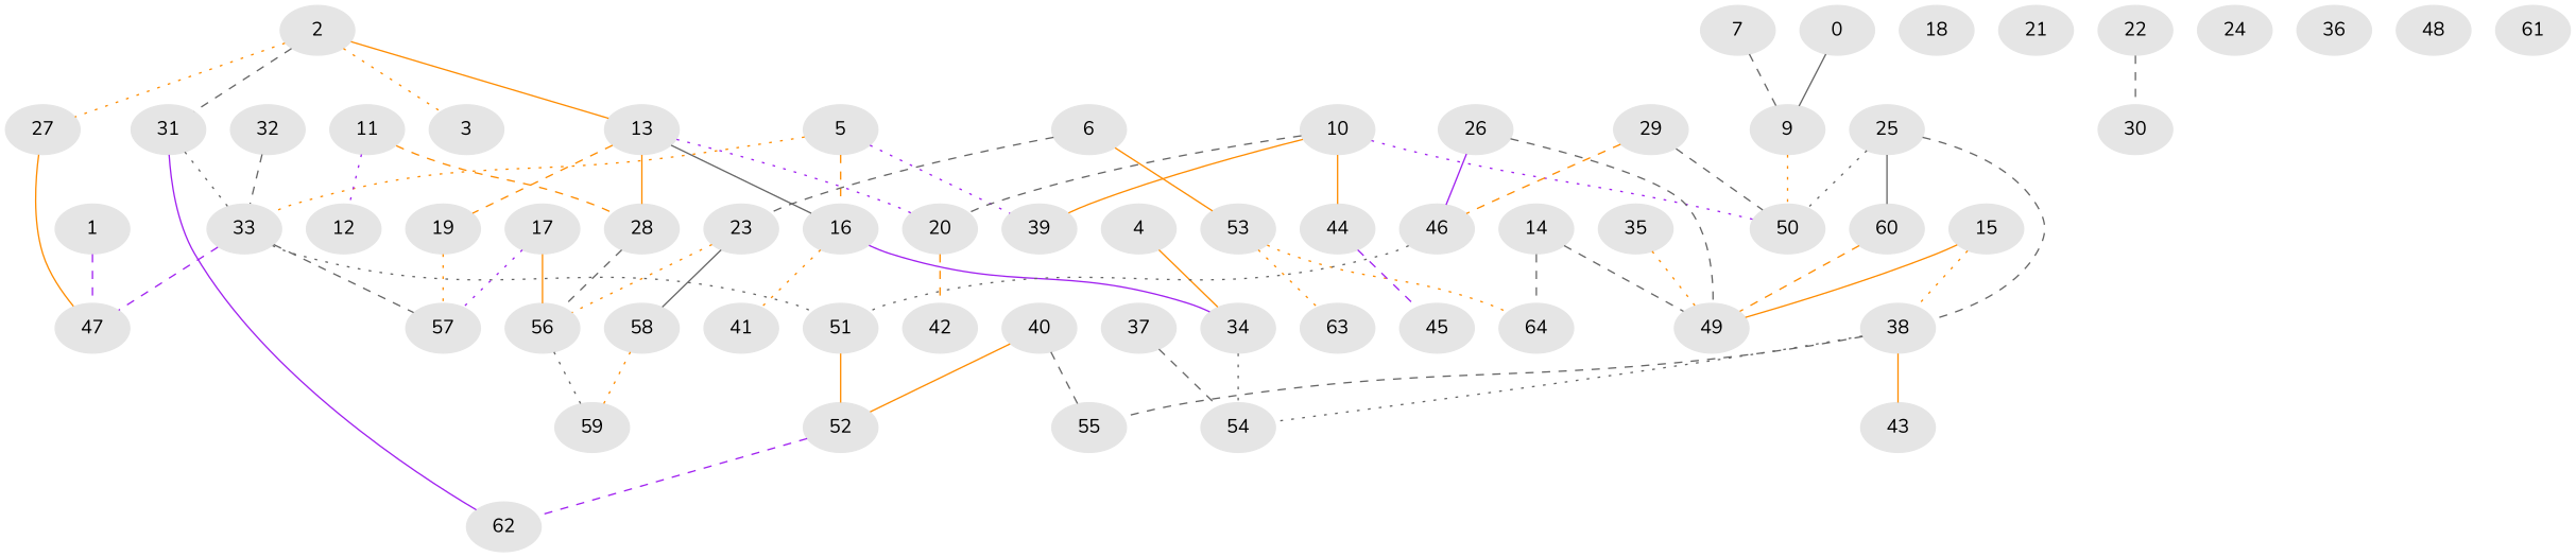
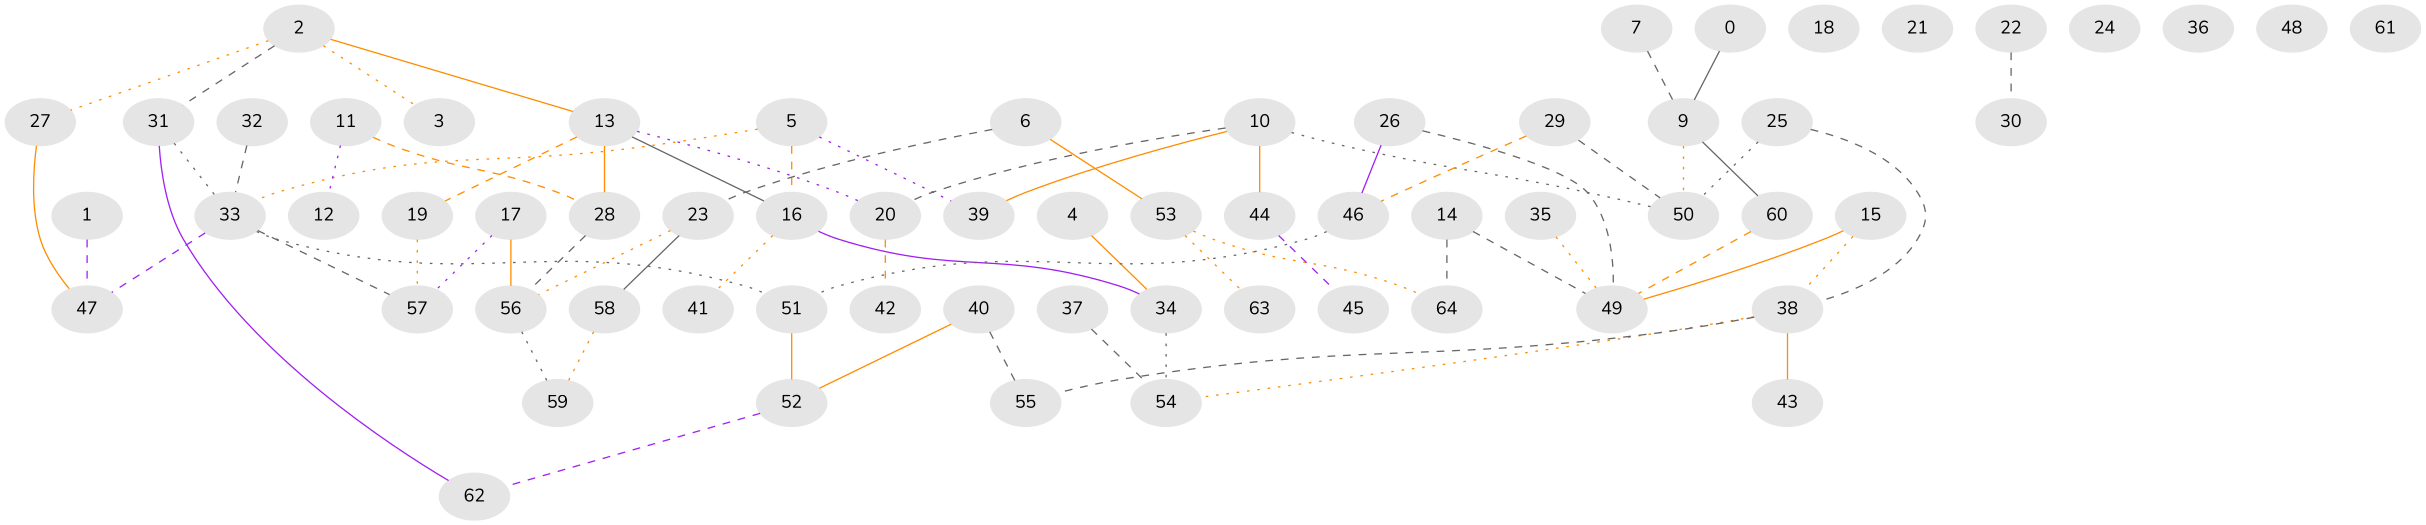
  graph {
    fontname=Nunito
    node [color=gray90 fontname=Nunito style=filled]
    edge [color=darkorange fontname=Nunito style=dashed]
    1
    47
    2
    3
    13
    27
    31
    16
    20
    28
    19
    33
    62
    4
    34
    54
    56
    59
    5
    39
    41
    57
    51
    6
    23
    53
    58
    64
    63
    7
    9
    50
    60
    n34 [label=0]
    49
    10
    44
    42
    45
    11
    12
    14
    15
    38
    43
    55
    17
    18
    21
    22
    30
    24
    25
    26
    46
    29
    32
    52
    35
    36
    37
    40
    48
    61
    1 -- 47 [color=purple]
    2 -- 3 [style=dotted]
    2 -- 13 [style=solid]
    2 -- 27 [style=dotted]
    2 -- 31 [color=gray40]
    13 -- 16 [color=gray40 style=solid]
    13 -- 20 [color=purple style=dotted]
    13 -- 28 [style=solid]
    13 -- 19
    27 -- 47 [style=solid]
    31 -- 33 [color=gray40 style=dotted]
    31 -- 62 [color=purple style=solid]
    16 -- 34 [color=purple style=solid]
    16 -- 41 [style=dotted]
    20 -- 42
    28 -- 56 [color=gray40]
    19 -- 57 [style=dotted]
    33 -- 47 [color=purple]
    33 -- 57 [color=gray40]
    33 -- 51 [color=gray40 style=dotted]
    4 -- 34 [style=solid]
    34 -- 54 [color=gray40 style=dotted]
    56 -- 59 [color=gray40 style=dotted]
    5 -- 16
    5 -- 33 [style=dotted]
    5 -- 39 [color=purple style=dotted]
    51 -- 52 [style=solid]
    6 -- 23 [color=gray40]
    6 -- 53 [style=solid]
    23 -- 56 [style=dotted]
    23 -- 58 [color=gray40 style=solid]
    53 -- 64 [style=dotted]
    53 -- 63 [style=dotted]
    58 -- 59 [style=dotted]
    7 -- 9 [color=gray40]
    9 -- 50 [style=dotted]
-   25 -- 60 [color=gray40 style=solid]
+   9 -- 60 [color=gray40 style=solid]
    60 -- 49
    n34 -- 9 [color=gray40 style=solid]
    10 -- 20 [color=gray40]
    10 -- 39 [style=solid]
-   10 -- 50 [color=purple style=dotted]
+   10 -- 50 [color=gray40 style=dotted]
    10 -- 44 [style=solid]
    44 -- 45 [color=purple]
    11 -- 28
    11 -- 12 [color=purple style=dotted]
    14 -- 64 [color=gray40]
    14 -- 49 [color=gray40]
    15 -- 49 [style=solid]
    15 -- 38 [style=dotted]
-   38 -- 54 [color=gray40 style=dotted]
+   38 -- 54 [style=dotted]
    38 -- 43 [style=solid]
    38 -- 55 [color=gray40]
    17 -- 56 [style=solid]
    17 -- 57 [color=purple style=dotted]
    22 -- 30 [color=gray40]
    25 -- 50 [color=gray40 style=dotted]
    25 -- 38 [color=gray40]
    26 -- 49 [color=gray40]
    26 -- 46 [color=purple style=solid]
    46 -- 51 [color=gray40 style=dotted]
    29 -- 50 [color=gray40]
    29 -- 46
    32 -- 33 [color=gray40]
    52 -- 62 [color=purple]
    35 -- 49 [style=dotted]
    37 -- 54 [color=gray40]
    40 -- 55 [color=gray40]
    40 -- 52 [style=solid]
  }
